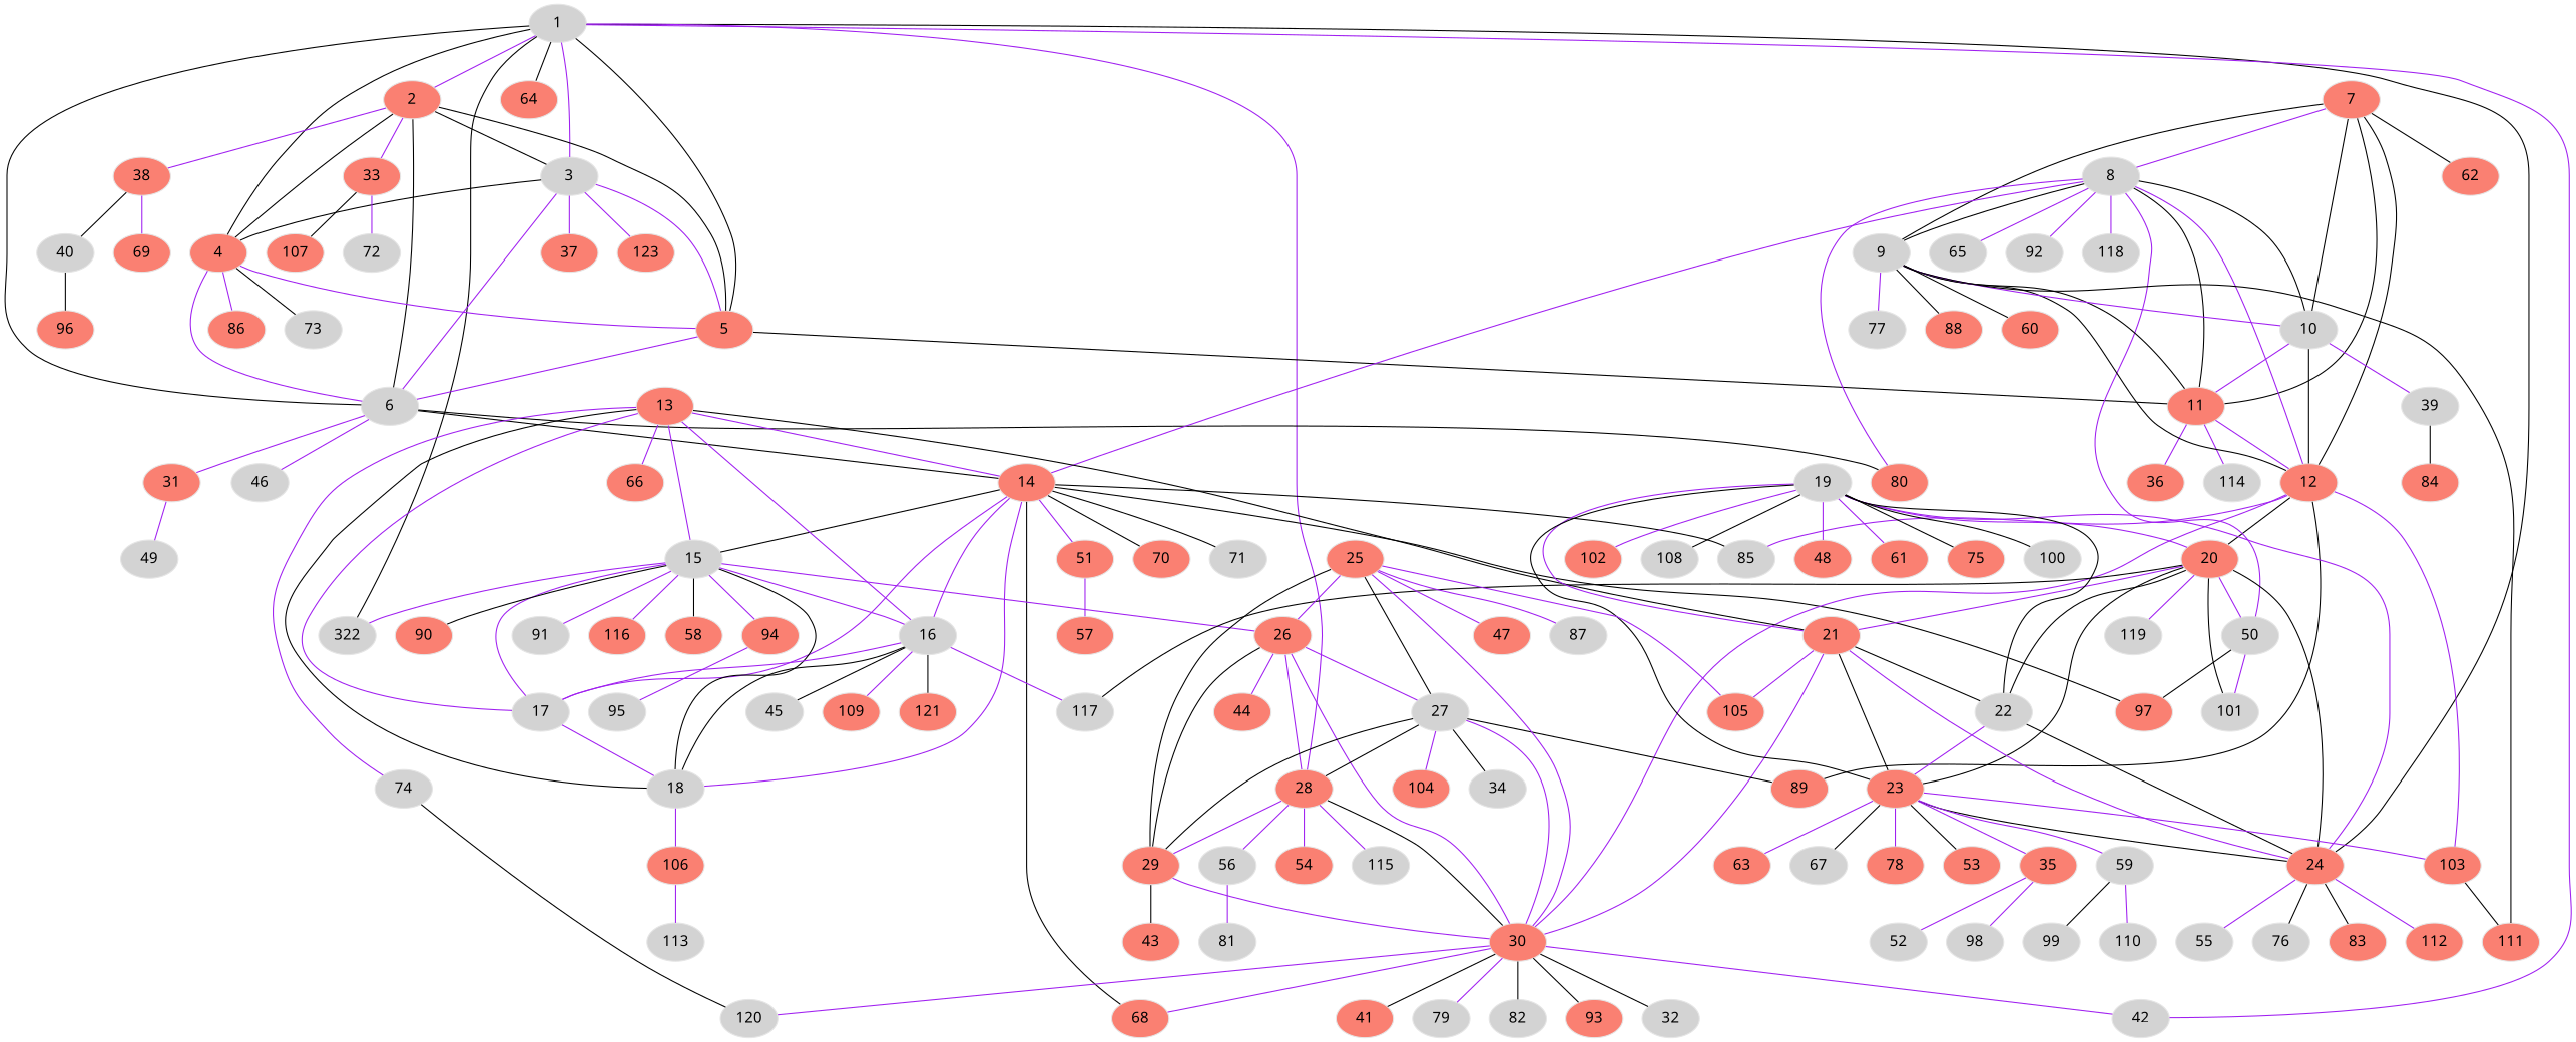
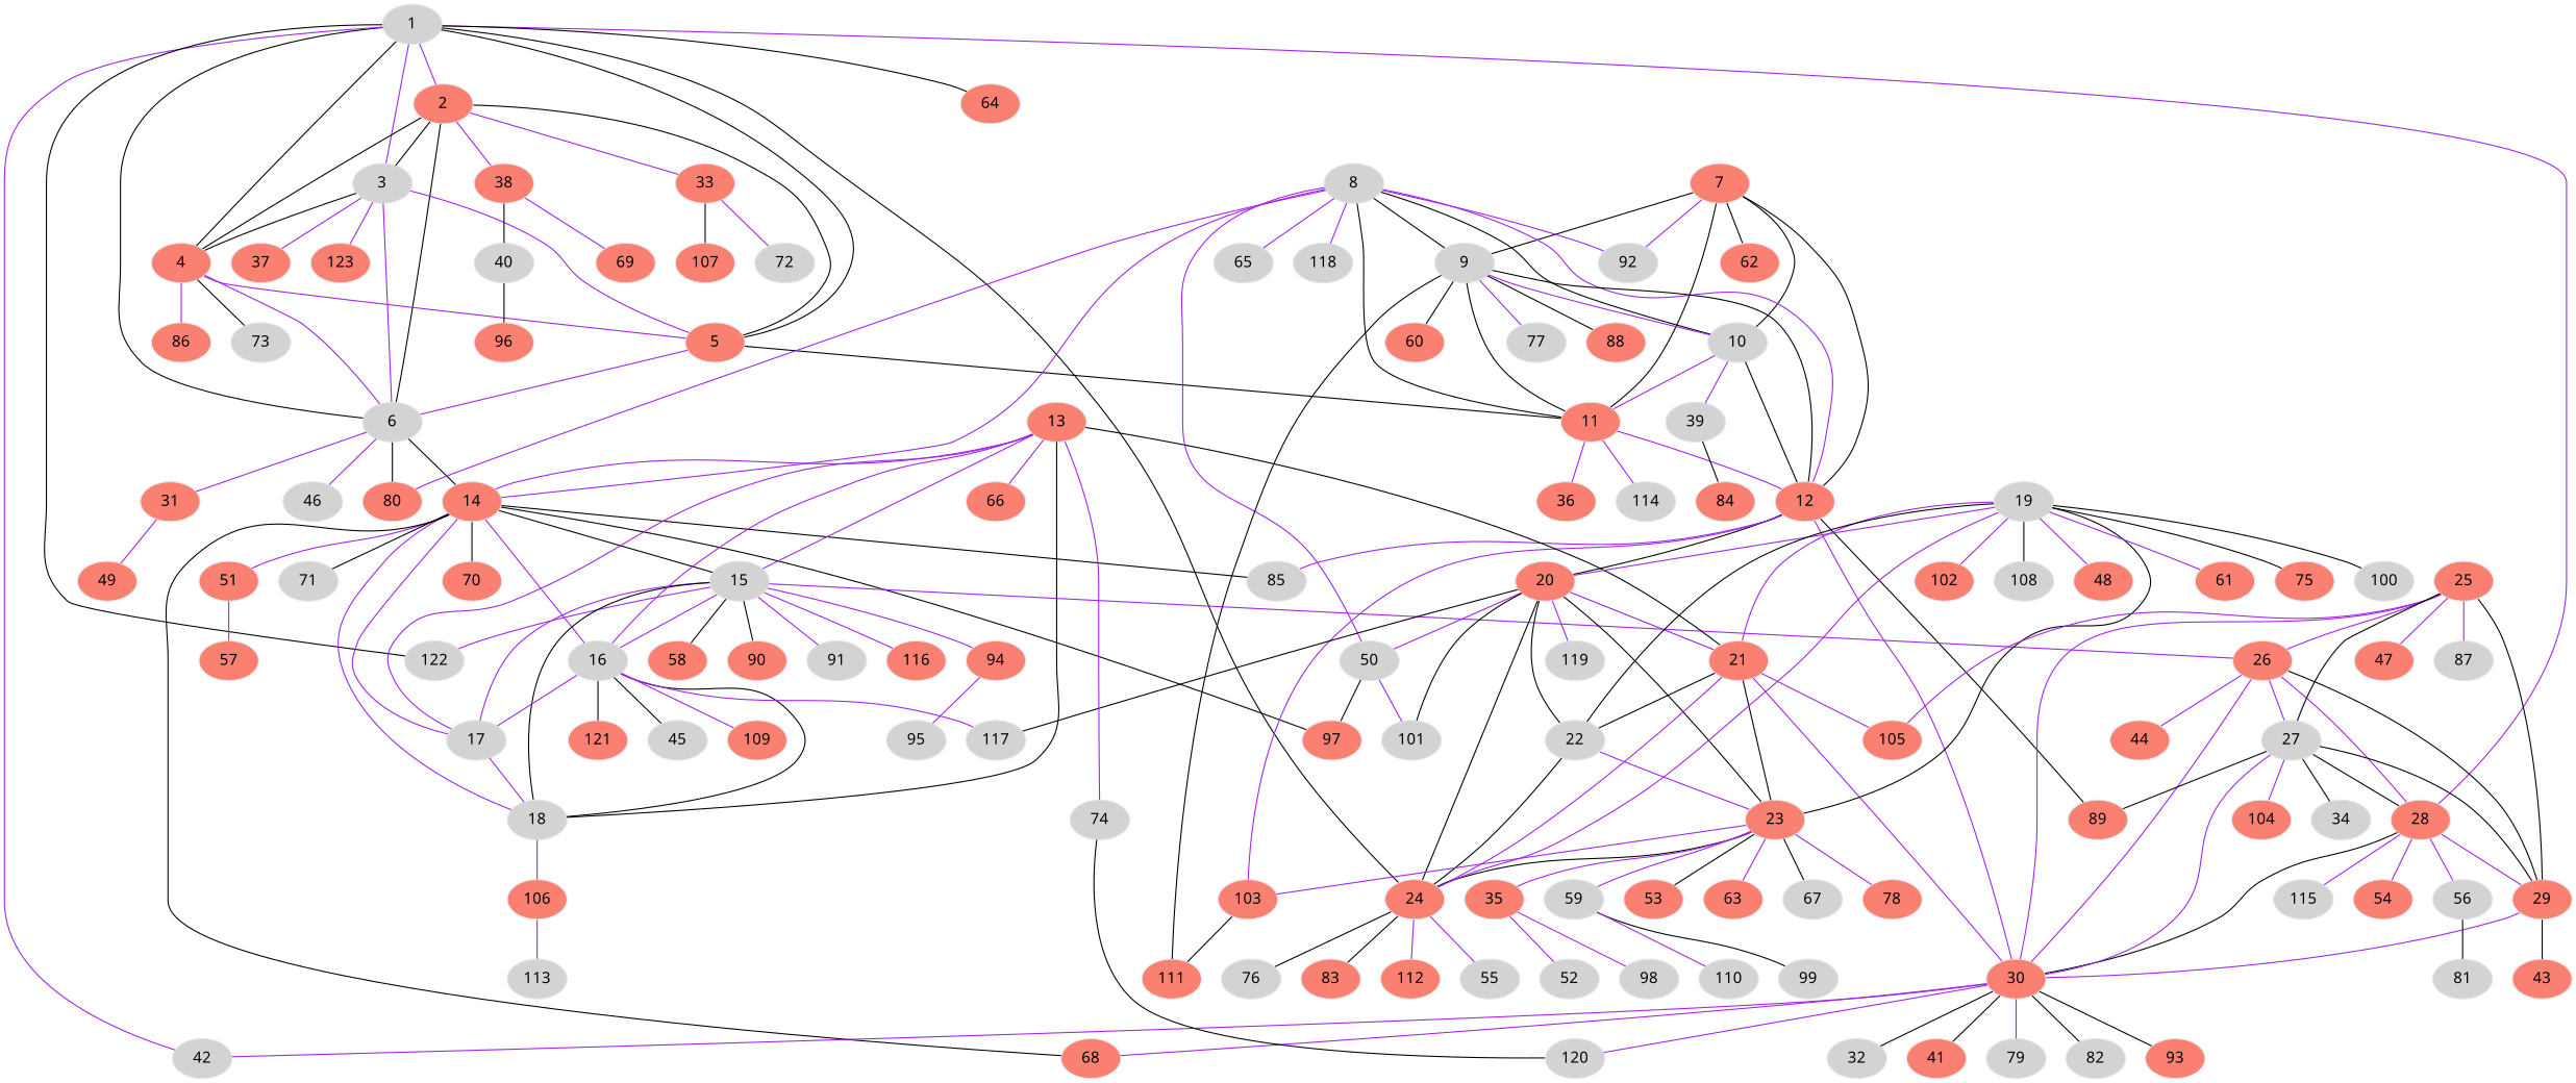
  graph {
    fontname="Noto Sans"
    node [color=gray90 fillcolor=salmon fontname="Noto Sans" style=filled]
    edge [color=purple fontname="Noto Sans"]
    1 [fillcolor=lightgrey]
    2
    3 [fillcolor=lightgrey]
    4
    5
    6 [fillcolor=lightgrey]
    24
    28
    42 [fillcolor=lightgrey]
    64
-   122 [fillcolor=lightgrey label=322]
+   122 [fillcolor=lightgrey]
    33
    38
    37
    123
    73 [fillcolor=lightgrey]
    86
    11
    14
    31
    46 [fillcolor=lightgrey]
    80
    55 [fillcolor=lightgrey]
    76 [fillcolor=lightgrey]
    83
    112
    30
    29
    54
    56 [fillcolor=lightgrey]
    115 [fillcolor=lightgrey]
    72 [fillcolor=lightgrey]
    107
    40 [fillcolor=lightgrey]
    69
    12
    36
    114 [fillcolor=lightgrey]
    85 [fillcolor=lightgrey]
    15 [fillcolor=lightgrey]
    16 [fillcolor=lightgrey]
    17 [fillcolor=lightgrey]
    18 [fillcolor=lightgrey]
    51
    68
    70
    71 [fillcolor=lightgrey]
    97
-   49 [fillcolor=lightgrey]
+   49
    7
    8 [fillcolor=lightgrey]
    9 [fillcolor=lightgrey]
    10 [fillcolor=lightgrey]
    62
    50 [fillcolor=lightgrey]
    65 [fillcolor=lightgrey]
    92 [fillcolor=lightgrey]
    118 [fillcolor=lightgrey]
    60
    77 [fillcolor=lightgrey]
    88
    111
    39 [fillcolor=lightgrey]
    20
    89
    103
    101 [fillcolor=lightgrey]
    84
    21
    117 [fillcolor=lightgrey]
    22 [fillcolor=lightgrey]
    23
    119 [fillcolor=lightgrey]
    32 [fillcolor=lightgrey]
    41
    79 [fillcolor=lightgrey]
    82 [fillcolor=lightgrey]
    93
    120 [fillcolor=lightgrey]
    13
    66
    74 [fillcolor=lightgrey]
    26
    58
    90
    91 [fillcolor=lightgrey]
    94
    116
    45 [fillcolor=lightgrey]
    109
    121
    106
    105
    57
    27 [fillcolor=lightgrey]
    44
    95 [fillcolor=lightgrey]
    113 [fillcolor=lightgrey]
    19 [fillcolor=lightgrey]
    48
    61
    75
    100 [fillcolor=lightgrey]
    102
    108 [fillcolor=lightgrey]
    35
    53
    59 [fillcolor=lightgrey]
    63
    67 [fillcolor=lightgrey]
    78
    52 [fillcolor=lightgrey]
    98 [fillcolor=lightgrey]
    99 [fillcolor=lightgrey]
    110 [fillcolor=lightgrey]
    25
    47
    87 [fillcolor=lightgrey]
    34 [fillcolor=lightgrey]
    104
    43
    81 [fillcolor=lightgrey]
    96
    1 -- 2
    1 -- 3
    1 -- 4 [color=black]
    1 -- 5 [color=black]
    1 -- 6 [color=black]
    1 -- 24 [color=black]
    1 -- 28
    1 -- 42
    1 -- 64 [color=black]
    1 -- 122 [color=black]
    2 -- 3 [color=black]
    2 -- 4 [color=black]
    2 -- 5 [color=black]
    2 -- 6 [color=black]
    2 -- 33
    2 -- 38
    3 -- 4 [color=black]
    3 -- 5
    3 -- 6
    3 -- 37
    3 -- 123
    4 -- 5
    4 -- 6
    4 -- 73 [color=black]
    4 -- 86
    5 -- 6
    5 -- 11 [color=black]
    6 -- 14 [color=black]
    6 -- 31
    6 -- 46
    6 -- 80 [color=black]
    24 -- 55
    24 -- 76 [color=black]
    24 -- 83 [color=black]
    24 -- 112
    28 -- 30 [color=black]
    28 -- 29
    28 -- 54
    28 -- 56
    28 -- 115
    33 -- 72
    33 -- 107 [color=black]
    38 -- 40 [color=black]
    38 -- 69
    11 -- 12
    11 -- 36
    11 -- 114
    14 -- 85 [color=black]
    14 -- 15 [color=black]
    14 -- 16
    14 -- 17
    14 -- 18
    14 -- 51
    14 -- 68 [color=black]
    14 -- 70 [color=black]
    14 -- 71 [color=black]
    14 -- 97 [color=black]
    31 -- 49
    30 -- 42
    30 -- 68
    30 -- 32 [color=black]
    30 -- 41 [color=black]
    30 -- 79
    30 -- 82 [color=black]
    30 -- 93 [color=black]
    30 -- 120
    29 -- 30
    29 -- 43 [color=black]
-   56 -- 81
+   56 -- 81 [color=black]
    40 -- 96 [color=black]
    12 -- 30
    12 -- 85
    12 -- 20 [color=black]
    12 -- 89 [color=black]
    12 -- 103
    15 -- 122
    15 -- 16
    15 -- 17
    15 -- 18 [color=black]
    15 -- 26
    15 -- 58 [color=black]
    15 -- 90 [color=black]
    15 -- 91
    15 -- 94
    15 -- 116
    16 -- 17
    16 -- 18 [color=black]
    16 -- 117
    16 -- 45 [color=black]
    16 -- 109
    16 -- 121 [color=black]
    17 -- 18
    18 -- 106
    51 -- 57
    7 -- 11 [color=black]
    7 -- 12 [color=black]
-   7 -- 8
+   7 -- 92
    7 -- 9 [color=black]
    7 -- 10 [color=black]
    7 -- 62 [color=black]
    8 -- 11 [color=black]
    8 -- 14
    8 -- 80
    8 -- 12
    8 -- 9 [color=black]
    8 -- 10 [color=black]
    8 -- 50
    8 -- 65
    8 -- 92
    8 -- 118
    9 -- 11 [color=black]
    9 -- 12 [color=black]
    9 -- 10
    9 -- 60 [color=black]
    9 -- 77
    9 -- 88 [color=black]
    9 -- 111 [color=black]
    10 -- 11
    10 -- 12 [color=black]
    10 -- 39
    50 -- 97 [color=black]
    50 -- 101
    39 -- 84 [color=black]
    20 -- 24 [color=black]
    20 -- 50
    20 -- 101 [color=black]
    20 -- 21
    20 -- 117 [color=black]
    20 -- 22 [color=black]
    20 -- 23 [color=black]
    20 -- 119
    103 -- 111 [color=black]
    21 -- 24
    21 -- 30
    21 -- 22 [color=black]
    21 -- 23 [color=black]
    21 -- 105
    22 -- 24 [color=black]
    22 -- 23
    23 -- 24 [color=black]
    23 -- 103
    23 -- 35
    23 -- 53 [color=black]
    23 -- 59
    23 -- 63
    23 -- 67 [color=black]
    23 -- 78
    13 -- 14
    13 -- 15
    13 -- 16
    13 -- 17
    13 -- 18 [color=black]
    13 -- 21 [color=black]
    13 -- 66
    13 -- 74
    74 -- 120 [color=black]
    26 -- 28
    26 -- 30
    26 -- 29 [color=black]
    26 -- 27
    26 -- 44
    94 -- 95
    106 -- 113
    27 -- 28 [color=black]
    27 -- 30
    27 -- 29 [color=black]
    27 -- 89 [color=black]
    27 -- 34 [color=black]
    27 -- 104
    19 -- 24
    19 -- 20
    19 -- 21
    19 -- 22 [color=black]
    19 -- 23 [color=black]
    19 -- 48
    19 -- 61
    19 -- 75 [color=black]
    19 -- 100 [color=black]
    19 -- 102
    19 -- 108 [color=black]
    35 -- 52
    35 -- 98
    59 -- 99 [color=black]
    59 -- 110
    25 -- 30
    25 -- 29 [color=black]
    25 -- 26
    25 -- 105
    25 -- 27 [color=black]
    25 -- 47
    25 -- 87
  }
